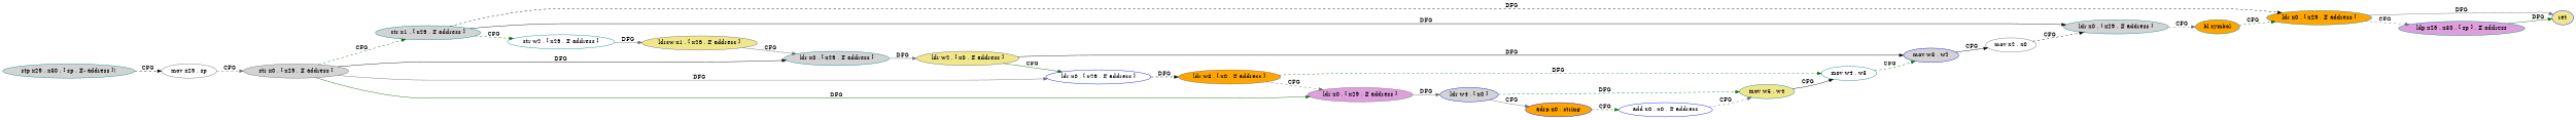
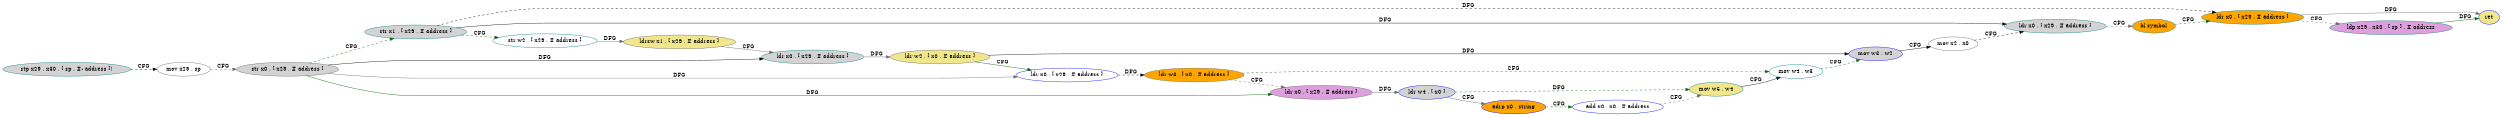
  digraph {
    rankdir=LR
    node [color=teal fillcolor=lightgrey style=filled]
    edge [color=gray40 style=dashed]
    n1 [label="stp x29 , x30 , [ sp , #- address ]!"]
    n2 [color=gray40 fillcolor=white label="mov x29 , sp"]
    n3 [color=gray40 label="str x0 , [ x29 , # address ]"]
    n4 [label="str x1 , [ x29 , # address ]"]
    n5 [label="ldr x0 , [ x29 , # address ]"]
    n6 [color=blue fillcolor=white label="ldr x0 , [ x29 , # address ]"]
    n7 [color=gray40 fillcolor=plum label="ldr x0 , [ x29 , # address ]"]
    n8 [fillcolor=white label="str w2 , [ x29 , # address ]"]
    n9 [label="ldr x0 , [ x29 , # address ]"]
    n10 [fillcolor=orange label="ldr x0 , [ x29 , # address ]"]
    n11 [color=gray40 fillcolor=khaki label="ldr w2 , [ x0 , # address ]"]
    n12 [color=gray40 fillcolor=orange label="ldr w3 , [ x0 , # address ]"]
    n13 [color=blue label="ldr w4 , [ x0 ]"]
    n14 [color=gray40 fillcolor=khaki label="ldrsw x1 , [ x29 , # address ]"]
    n15 [fillcolor=orange label="bl symbol"]
    n16 [fillcolor=plum label="ldp x29 , x30 , [ sp ] , # address"]
    n17 [color=blue fillcolor=khaki label=ret]
    n18 [color=blue label="mov w3 , w2"]
    n19 [color=gray40 fillcolor=white label="mov x2 , x0"]
    n20 [fillcolor=white label="mov w4 , w3"]
    n21 [color=blue fillcolor=orange label="adrp x0 , string"]
    n22 [fillcolor=khaki label="mov w5 , w4"]
    n23 [color=blue fillcolor=white label="add x0 , x0 , # address"]
    n1 -> n2 [color=black label=CFG]
    n2 -> n3 [label=CFG]
    n3 -> n4 [color=darkgreen label=CFG]
    n3 -> n5 [color=black label=DFG style=solid]
    n3 -> n6 [label=DFG style=solid]
    n3 -> n7 [color=darkgreen label=DFG style=solid]
    n4 -> n8 [color=darkgreen label=CFG]
    n4 -> n9 [color=black label=DFG style=solid]
    n4 -> n10 [color=black label=DFG]
    n5 -> n11 [label=DFG style=solid]
    n6 -> n12 [color=black label=DFG]
    n7 -> n13 [label=DFG style=solid]
    n8 -> n14 [label=DFG style=solid]
    n9 -> n15 [label=CFG]
    n10 -> n16 [label=CFG]
    n10 -> n17 [label=DFG style=solid]
    n11 -> n6 [color=darkgreen label=CFG style=solid]
    n11 -> n18 [color=black label=DFG style=solid]
    n12 -> n7 [label=CFG]
-   n12 -> n20 [color=darkgreen label=DFG]
+   n12 -> n20 [color=darkgreen label=CFG]
    n13 -> n21 [label=CFG style=solid]
    n13 -> n22 [color=darkgreen label=DFG]
    n14 -> n5 [label=CFG style=solid]
    n15 -> n10 [color=darkgreen label=CFG]
    n16 -> n17 [color=darkgreen label=DFG style=solid]
    n18 -> n19 [color=black label=CFG style=solid]
    n19 -> n9 [color=black label=CFG]
    n20 -> n18 [color=darkgreen label=CFG]
    n21 -> n23 [color=darkgreen label=CFG]
    n22 -> n20 [color=black label=CFG style=solid]
    n23 -> n22 [label=CFG]
  }
